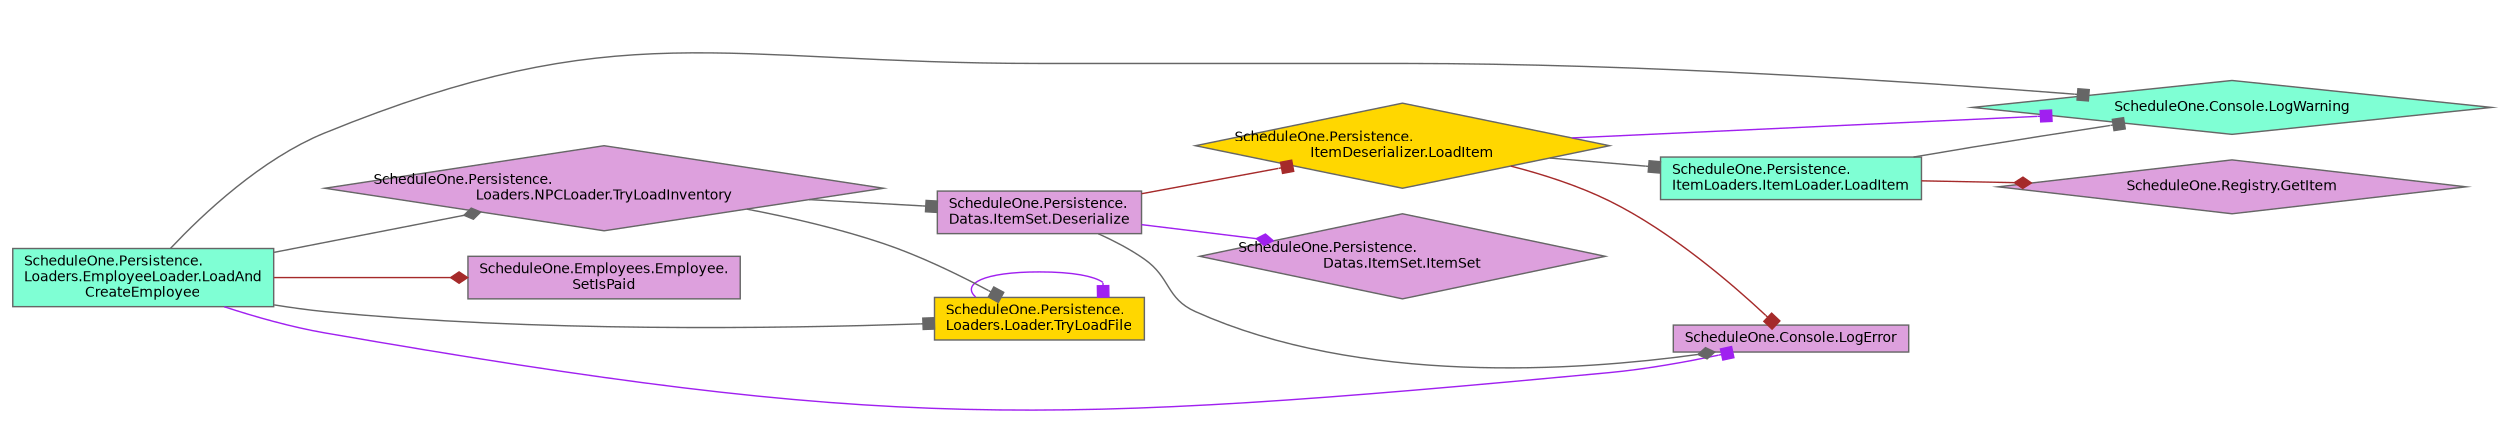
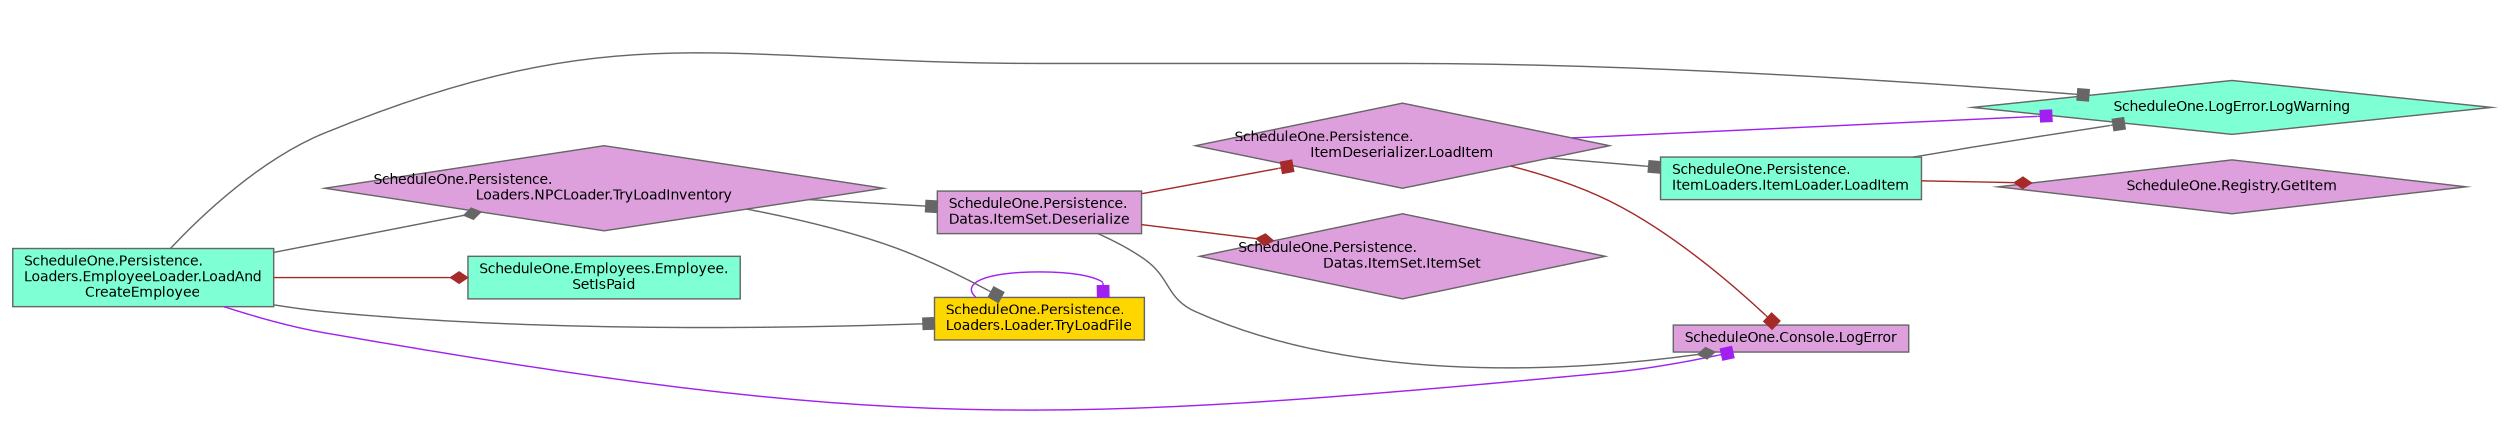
  digraph {
    rankdir=LR
    node [color=grey40 fillcolor=plum fontname=Helvetica fontsize=10 shape=box style=filled]
    edge [arrowhead=box color=gray40 fontname=Helvetica fontsize=10 labelfontname=Helvetica labelfontsize=10 style=solid]
    n1 [color=gray40 fillcolor=aquamarine fontcolor=black height=0.2 label="ScheduleOne.Persistence.\lLoaders.EmployeeLoader.LoadAnd\lCreateEmployee" width=0.4]
    n2 [height=0.2 label="ScheduleOne.Console.LogError" width=0.4]
-   n3 [fillcolor=aquamarine height=0.2 label="ScheduleOne.Console.LogWarning" shape=diamond width=0.4]
-   n4 [height=0.2 label="ScheduleOne.Employees.Employee.\lSetIsPaid" width=0.4]
+   n3 [fillcolor=aquamarine height=0.2 label="ScheduleOne.LogError.LogWarning" shape=diamond width=0.4]
+   n4 [fillcolor=aquamarine height=0.2 label="ScheduleOne.Employees.Employee.\lSetIsPaid" width=0.4]
    n5 [fillcolor=gold height=0.2 label="ScheduleOne.Persistence.\lLoaders.Loader.TryLoadFile" width=0.4]
    n6 [height=0.2 label="ScheduleOne.Persistence.\lLoaders.NPCLoader.TryLoadInventory" shape=diamond width=0.4]
    n7 [height=0.2 label="ScheduleOne.Persistence.\lDatas.ItemSet.Deserialize" width=0.4]
    n8 [height=0.2 label="ScheduleOne.Persistence.\lDatas.ItemSet.ItemSet" shape=diamond width=0.4]
-   n9 [fillcolor=gold height=0.2 label="ScheduleOne.Persistence.\lItemDeserializer.LoadItem" shape=diamond width=0.4]
+   n9 [height=0.2 label="ScheduleOne.Persistence.\lItemDeserializer.LoadItem" shape=diamond width=0.4]
    n10 [fillcolor=aquamarine height=0.2 label="ScheduleOne.Persistence.\lItemLoaders.ItemLoader.LoadItem" width=0.4]
    n11 [height=0.2 label="ScheduleOne.Registry.GetItem" shape=diamond width=0.4]
    n1 -> n2 [color=purple]
    n1 -> n3
    n1 -> n4 [arrowhead=diamond color=brown]
    n1 -> n5
    n1 -> n6 [arrowhead=diamond]
    n5 -> n5 [color=purple]
    n6 -> n5
    n6 -> n7
    n7 -> n2 [arrowhead=diamond]
-   n7 -> n8 [arrowhead=diamond color=purple]
+   n7 -> n8 [arrowhead=diamond color=brown]
    n7 -> n9 [color=brown]
    n9 -> n2 [color=brown]
    n9 -> n3 [color=purple]
    n9 -> n10
    n10 -> n3
    n10 -> n11 [arrowhead=diamond color=brown]
  }
